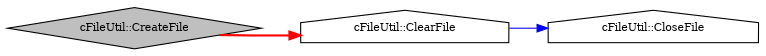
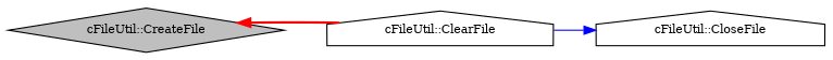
  digraph {
    fontname="DejaVu Serif"
    rankdir=LR
    node [color=black fillcolor=white fontname="DejaVu Serif" fontsize=10 shape=house style=filled]
    edge [fontname="DejaVu Serif" fontsize=10 labelfontname=Helvetica labelfontsize=10]
    n1 [fillcolor=grey75 fontcolor=black height=0.2 label="cFileUtil::CreateFile" shape=diamond width=0.4]
    n2 [height=0.2 label="cFileUtil::ClearFile" width=0.4]
    n3 [height=0.2 label="cFileUtil::CloseFile" width=0.4]
-   n1 -> n2 [color=red style=bold]
+   n2 -> n1 [color=red style=bold]
    n2 -> n3 [color=blue style=solid]
  }
